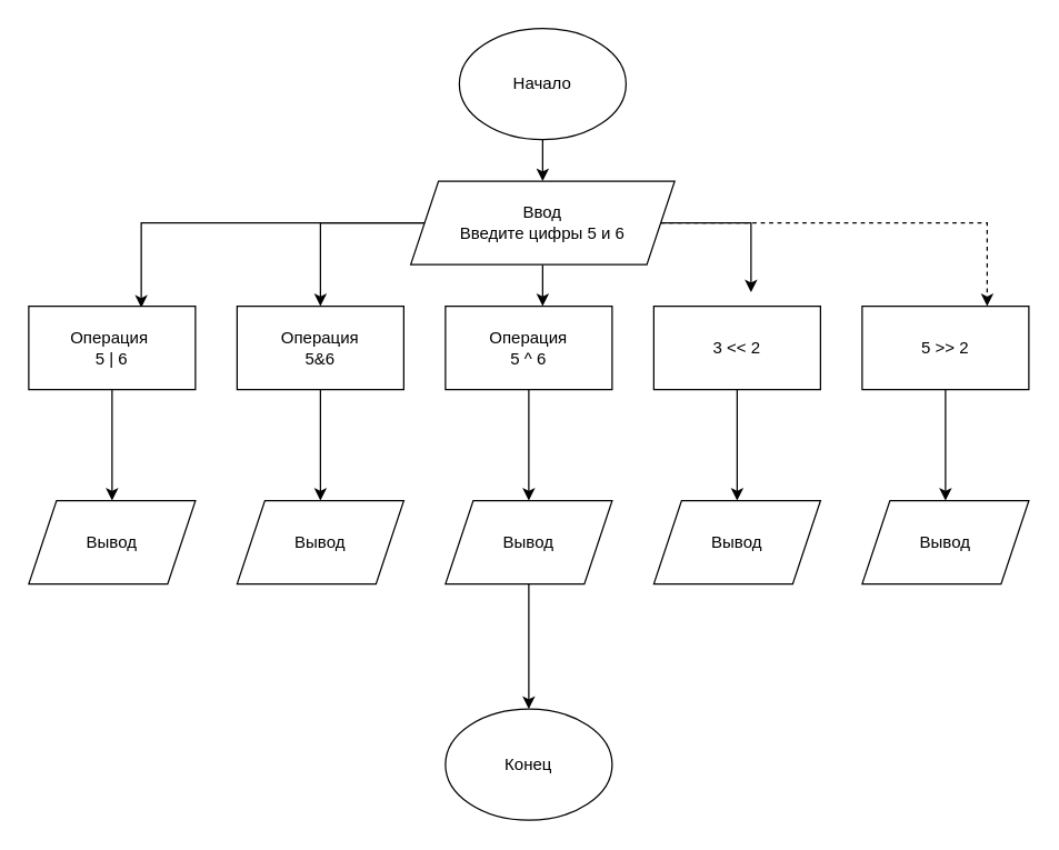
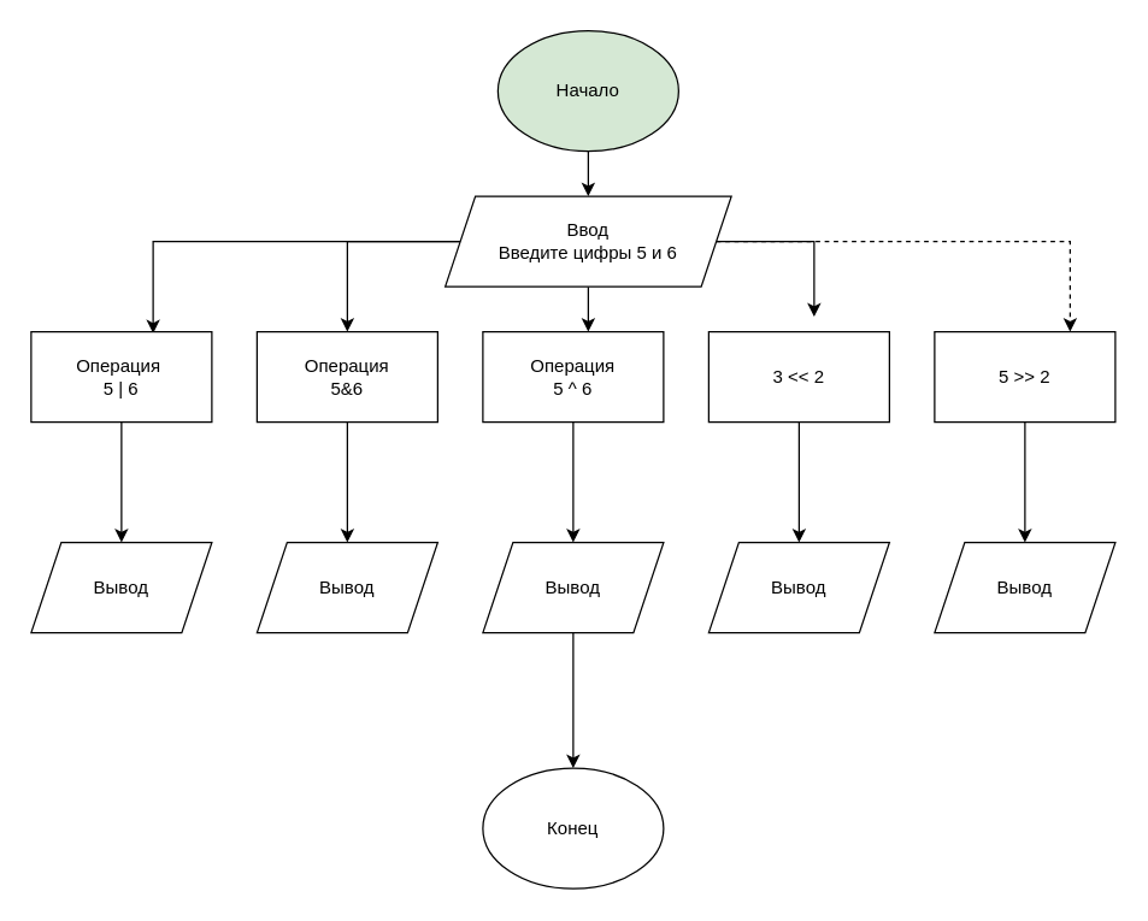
  <mxCell id="0" />
  <mxCell id="1" parent="0" />
  <mxCell id="2" value="" style="edgeStyle=orthogonalEdgeStyle;rounded=0;orthogonalLoop=1;jettySize=auto;html=1;" edge="1" parent="1" source="3" target="12"><mxGeometry relative="1" as="geometry" /></mxCell>
- <mxCell id="3" value="Начало" style="ellipse;whiteSpace=wrap;html=1;" vertex="1" parent="1"><mxGeometry x="330" y="20" width="120" height="80" as="geometry" /></mxCell>
+ <mxCell id="3" value="Начало" style="ellipse;whiteSpace=wrap;html=1;fillColor=#d5e8d4;" vertex="1" parent="1"><mxGeometry x="330" y="20" width="120" height="80" as="geometry" /></mxCell>
  <mxCell id="4" value="Конец" style="ellipse;whiteSpace=wrap;html=1;" vertex="1" parent="1"><mxGeometry x="320" y="510" width="120" height="80" as="geometry" /></mxCell>
  <mxCell id="5" value="" style="edgeStyle=orthogonalEdgeStyle;rounded=0;orthogonalLoop=1;jettySize=auto;html=1;" edge="1" parent="1" source="6" target="4"><mxGeometry relative="1" as="geometry" /></mxCell>
  <mxCell id="6" value="Вывод" style="shape=parallelogram;perimeter=parallelogramPerimeter;whiteSpace=wrap;html=1;fixedSize=1;" vertex="1" parent="1"><mxGeometry x="320" y="360" width="120" height="60" as="geometry" /></mxCell>
  <mxCell id="7" style="edgeStyle=orthogonalEdgeStyle;rounded=0;orthogonalLoop=1;jettySize=auto;html=1;" edge="1" parent="1" source="12" target="14"><mxGeometry relative="1" as="geometry" /></mxCell>
  <mxCell id="8" style="edgeStyle=orthogonalEdgeStyle;rounded=0;orthogonalLoop=1;jettySize=auto;html=1;entryX=0.675;entryY=0.017;entryDx=0;entryDy=0;entryPerimeter=0;" edge="1" parent="1" source="12" target="16"><mxGeometry relative="1" as="geometry" /></mxCell>
  <mxCell id="9" value="" style="edgeStyle=orthogonalEdgeStyle;rounded=0;orthogonalLoop=1;jettySize=auto;html=1;" edge="1" parent="1" source="12" target="18"><mxGeometry relative="1" as="geometry"><Array as="points"><mxPoint x="390" y="220" /><mxPoint x="390" y="220" /></Array></mxGeometry></mxCell>
  <mxCell id="10" style="edgeStyle=orthogonalEdgeStyle;rounded=0;orthogonalLoop=1;jettySize=auto;html=1;" edge="1" parent="1" source="12"><mxGeometry relative="1" as="geometry"><mxPoint x="540" y="210" as="targetPoint" /><Array as="points"><mxPoint x="540" y="160" /></Array></mxGeometry></mxCell>
  <mxCell id="11" style="edgeStyle=orthogonalEdgeStyle;rounded=0;orthogonalLoop=1;jettySize=auto;html=1;entryX=0.75;entryY=0;entryDx=0;entryDy=0;dashed=1;" edge="1" parent="1" source="12" target="22"><mxGeometry relative="1" as="geometry" /></mxCell>
  <mxCell id="12" value="Ввод&lt;br&gt;Введите цифры 5 и 6" style="shape=parallelogram;perimeter=parallelogramPerimeter;whiteSpace=wrap;html=1;fixedSize=1;" vertex="1" parent="1"><mxGeometry x="295" y="130" width="190" height="60" as="geometry" /></mxCell>
  <mxCell id="13" value="" style="edgeStyle=orthogonalEdgeStyle;rounded=0;orthogonalLoop=1;jettySize=auto;html=1;" edge="1" parent="1" source="14" target="23"><mxGeometry relative="1" as="geometry" /></mxCell>
  <mxCell id="14" value="Операция&lt;br&gt;5&amp;amp;6" style="rounded=0;whiteSpace=wrap;html=1;" vertex="1" parent="1"><mxGeometry x="170" y="220" width="120" height="60" as="geometry" /></mxCell>
  <mxCell id="15" value="" style="edgeStyle=orthogonalEdgeStyle;rounded=0;orthogonalLoop=1;jettySize=auto;html=1;" edge="1" parent="1" source="16" target="24"><mxGeometry relative="1" as="geometry" /></mxCell>
  <mxCell id="16" value="Операция&amp;nbsp;&lt;br&gt;5 | 6" style="rounded=0;whiteSpace=wrap;html=1;" vertex="1" parent="1"><mxGeometry x="20" y="220" width="120" height="60" as="geometry" /></mxCell>
  <mxCell id="17" value="" style="edgeStyle=orthogonalEdgeStyle;rounded=0;orthogonalLoop=1;jettySize=auto;html=1;" edge="1" parent="1" source="18" target="6"><mxGeometry relative="1" as="geometry" /></mxCell>
  <mxCell id="18" value="Операция&lt;br&gt;5 ^ 6" style="rounded=0;whiteSpace=wrap;html=1;" vertex="1" parent="1"><mxGeometry x="320" y="220" width="120" height="60" as="geometry" /></mxCell>
  <mxCell id="19" value="" style="edgeStyle=orthogonalEdgeStyle;rounded=0;orthogonalLoop=1;jettySize=auto;html=1;" edge="1" parent="1" source="20" target="25"><mxGeometry relative="1" as="geometry" /></mxCell>
  <mxCell id="20" value="3 &amp;lt;&amp;lt; 2" style="rounded=0;whiteSpace=wrap;html=1;" vertex="1" parent="1"><mxGeometry x="470" y="220" width="120" height="60" as="geometry" /></mxCell>
  <mxCell id="21" value="" style="edgeStyle=orthogonalEdgeStyle;rounded=0;orthogonalLoop=1;jettySize=auto;html=1;" edge="1" parent="1" source="22" target="26"><mxGeometry relative="1" as="geometry" /></mxCell>
  <mxCell id="22" value="5 &amp;gt;&amp;gt; 2" style="rounded=0;whiteSpace=wrap;html=1;" vertex="1" parent="1"><mxGeometry x="620" y="220" width="120" height="60" as="geometry" /></mxCell>
  <mxCell id="23" value="Вывод" style="shape=parallelogram;perimeter=parallelogramPerimeter;whiteSpace=wrap;html=1;fixedSize=1;rounded=0;" vertex="1" parent="1"><mxGeometry x="170" y="360" width="120" height="60" as="geometry" /></mxCell>
  <mxCell id="24" value="Вывод" style="shape=parallelogram;perimeter=parallelogramPerimeter;whiteSpace=wrap;html=1;fixedSize=1;rounded=0;" vertex="1" parent="1"><mxGeometry x="20" y="360" width="120" height="60" as="geometry" /></mxCell>
  <mxCell id="25" value="Вывод" style="shape=parallelogram;perimeter=parallelogramPerimeter;whiteSpace=wrap;html=1;fixedSize=1;rounded=0;" vertex="1" parent="1"><mxGeometry x="470" y="360" width="120" height="60" as="geometry" /></mxCell>
  <mxCell id="26" value="Вывод" style="shape=parallelogram;perimeter=parallelogramPerimeter;whiteSpace=wrap;html=1;fixedSize=1;rounded=0;" vertex="1" parent="1"><mxGeometry x="620" y="360" width="120" height="60" as="geometry" /></mxCell>
